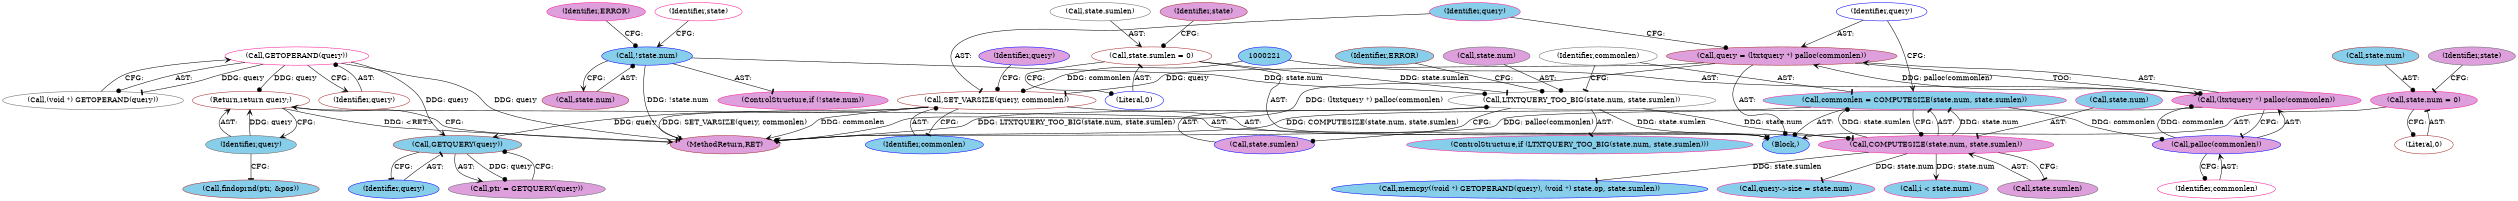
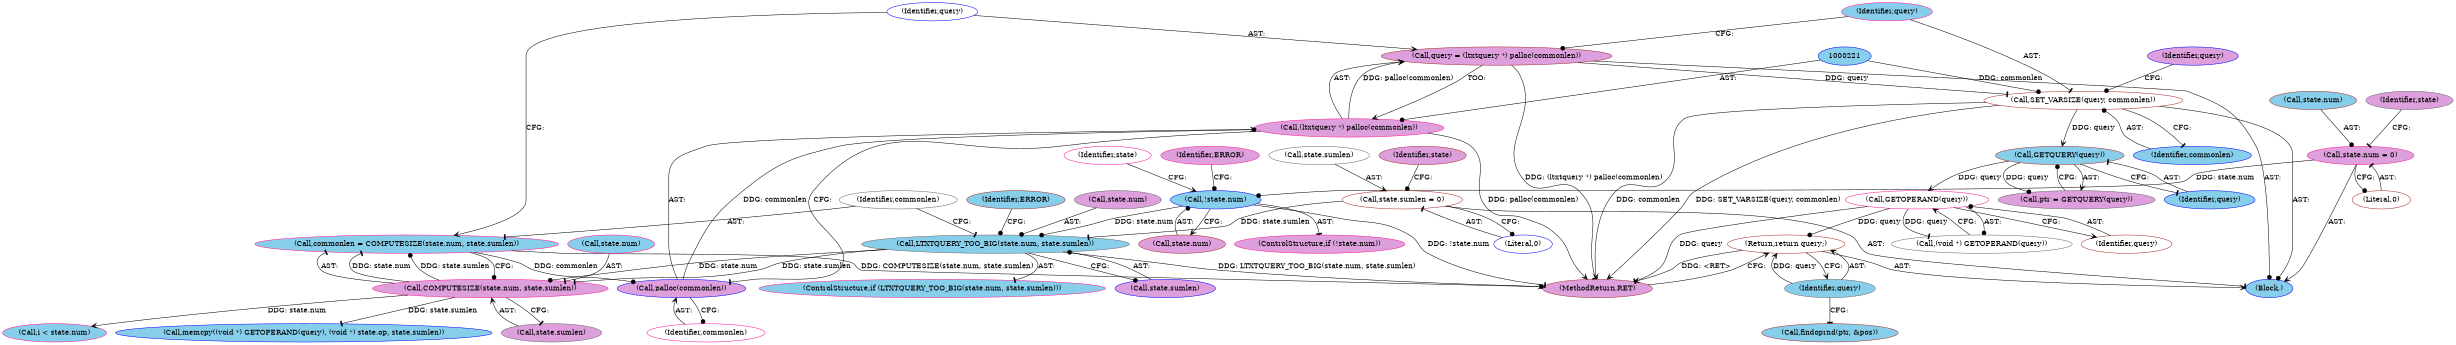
  digraph {
    node [color=deeppink fillcolor=skyblue style=filled]
    edge [arrowhead=dot]
    n1 [color=brown fillcolor=white label="(Return,return query;)"]
    n2 [color=gray40 label="(Identifier,query)"]
    n3 [color=brown fillcolor=plum label="(MethodReturn,RET)"]
    n4 [color=blue label="(Block,)"]
    n5 [color=brown label="(Call,findoprnd(ptr, &pos))"]
    n6 [fillcolor=white label="(Call,GETOPERAND(query))"]
    n7 [color=gray40 fillcolor=white label="(Call,(void *) GETOPERAND(query))"]
    n8 [color=brown fillcolor=white label="(Identifier,query)"]
    n9 [color=brown label="(Call,GETQUERY(query))"]
    n10 [color=blue label="(Identifier,query)"]
    n11 [color=gray40 fillcolor=plum label="(Call,ptr = GETQUERY(query))"]
    n12 [color=brown fillcolor=white label="(Call,SET_VARSIZE(query, commonlen))"]
    n13 [color=blue label="(Identifier,commonlen)"]
    n14 [color=brown fillcolor=plum label="(Call,query = (ltxtquery *) palloc(commonlen))"]
    n15 [fillcolor=plum label="(Call,(ltxtquery *) palloc(commonlen))"]
    n16 [color=blue fillcolor=plum label="(Call,palloc(commonlen))"]
    n17 [fillcolor=white label="(Identifier,commonlen)"]
    n18 [label="(Call,commonlen = COMPUTESIZE(state.num, state.sumlen))"]
    n19 [fillcolor=plum label="(Call,COMPUTESIZE(state.num, state.sumlen))"]
    n20 [label="(Call,i < state.num)"]
    n21 [color=blue label="(Call,memcpy((void *) GETOPERAND(query), (void *) state.op, state.sumlen))"]
-   n22 [label="(Call,query->size = state.num)"]
    n23 [color=gray40 fillcolor=plum label="(Call,state.sumlen)"]
-   n24 [color=gray40 fillcolor=white label="(Call,LTXTQUERY_TOO_BIG(state.num, state.sumlen))"]
+   n24 [color=gray40 label="(Call,LTXTQUERY_TOO_BIG(state.num, state.sumlen))"]
    n25 [color=blue fillcolor=plum label="(Call,state.sumlen)"]
    n26 [label="(ControlStructure,if (LTXTQUERY_TOO_BIG(state.num, state.sumlen)))"]
    n27 [color=blue label="(Call,!state.num)"]
    n28 [color=brown fillcolor=plum label="(Call,state.num)"]
    n29 [fillcolor=plum label="(ControlStructure,if (!state.num))"]
    n30 [fillcolor=plum label="(Call,state.num = 0)"]
    n31 [color=brown fillcolor=white label="(Literal,0)"]
    n32 [color=brown fillcolor=white label="(Call,state.sumlen = 0)"]
    n33 [color=blue fillcolor=white label="(Literal,0)"]
    n34 [color=blue fillcolor=white label="(Identifier,query)"]
    n35 [color=brown label="(Identifier,ERROR)"]
    n36 [fillcolor=plum label="(Identifier,ERROR)"]
    n37 [label="(Call,state.num)"]
    n38 [color=brown label="(Call,state.num)"]
    n39 [fillcolor=white label="(Identifier,state)"]
    n40 [color=gray40 fillcolor=plum label="(Identifier,state)"]
    n41 [color=gray40 fillcolor=white label="(Call,state.sumlen)"]
    n42 [color=gray40 fillcolor=plum label="(Call,state.num)"]
    n43 [color=blue fillcolor=plum label="(Identifier,query)"]
    n44 [label="(Identifier,query)"]
    n45 [color=brown fillcolor=plum label="(Identifier,state)"]
    n46 [color=gray40 fillcolor=white label="(Identifier,commonlen)"]
    1000221 [color=blue]
    n1 -> n2 [arrowhead=vee label="CFG: "]
    n1 -> n3 [arrowhead=vee label="DDG: <RET>"]
    n1 -> n4 [arrowhead=vee label="AST: "]
    n2 -> n1 [arrowhead=vee label="AST: "]
    n2 -> n1 [arrowhead=vee label="DDG: query"]
    n2 -> n5 [arrowhead=tee label="CFG: "]
    n3 -> n1 [arrowhead=vee label="CFG: "]
    n6 -> n1 [label="DDG: query"]
    n6 -> n3 [arrowhead=tee label="DDG: query"]
    n6 -> n7 [label="AST: "]
    n6 -> n7 [arrowhead=tee label="DDG: query"]
    n6 -> n8 [arrowhead=vee label="CFG: "]
    n7 -> n6 [arrowhead=vee label="CFG: "]
    n8 -> n6 [label="AST: "]
-   n6 -> n9 [arrowhead=vee label="DDG: query"]
+   n9 -> n6 [arrowhead=vee label="DDG: query"]
    n9 -> n10 [arrowhead=tee label="CFG: "]
    n9 -> n11 [arrowhead=vee label="AST: "]
    n9 -> n11 [label="DDG: query"]
    n10 -> n9 [arrowhead=tee label="AST: "]
    n11 -> n9 [label="CFG: "]
    n12 -> n3 [arrowhead=vee label="DDG: commonlen"]
    n12 -> n3 [arrowhead=vee label="DDG: SET_VARSIZE(query, commonlen)"]
    n12 -> n4 [label="AST: "]
    n12 -> n9 [arrowhead=vee label="DDG: query"]
    n12 -> n13 [arrowhead=tee label="CFG: "]
    n13 -> n12 [label="AST: "]
    n14 -> n3 [arrowhead=tee label="DDG: (ltxtquery *) palloc(commonlen)"]
    n14 -> n4 [label="AST: "]
    n14 -> n12 [arrowhead=tee label="DDG: query"]
    n14 -> n15 [arrowhead=vee label="TOO: "]
    n15 -> n3 [arrowhead=vee label="DDG: palloc(commonlen)"]
    n15 -> n14 [arrowhead=vee label="AST: "]
    n15 -> n14 [arrowhead=vee label="DDG: palloc(commonlen)"]
    n15 -> n16 [arrowhead=tee label="CFG: "]
    n16 -> n15 [arrowhead=vee label="AST: "]
    n16 -> n15 [label="DDG: commonlen"]
    n16 -> n17 [label="CFG: "]
    n17 -> n16 [arrowhead=vee label="AST: "]
    n18 -> n3 [label="DDG: COMPUTESIZE(state.num, state.sumlen)"]
-   n18 -> n4 [label="AST: "]
    n18 -> n16 [label="DDG: commonlen"]
    n18 -> n19 [label="CFG: "]
    n19 -> n18 [arrowhead=tee label="AST: "]
    n19 -> n18 [arrowhead=tee label="DDG: state.num"]
    n19 -> n18 [label="DDG: state.sumlen"]
    n19 -> n20 [arrowhead=vee label="DDG: state.num"]
    n19 -> n21 [arrowhead=tee label="DDG: state.sumlen"]
-   n19 -> n22 [arrowhead=tee label="DDG: state.num"]
    n19 -> n23 [arrowhead=tee label="CFG: "]
    n23 -> n19 [arrowhead=vee label="AST: "]
    n24 -> n3 [arrowhead=vee label="DDG: LTXTQUERY_TOO_BIG(state.num, state.sumlen)"]
    n24 -> n19 [label="DDG: state.num"]
    n24 -> n19 [arrowhead=tee label="DDG: state.sumlen"]
    n24 -> n25 [label="CFG: "]
    n24 -> n26 [arrowhead=tee label="AST: "]
    n25 -> n24 [label="AST: "]
    n27 -> n3 [arrowhead=tee label="DDG: !state.num"]
    n27 -> n24 [label="DDG: state.num"]
    n27 -> n28 [arrowhead=vee label="CFG: "]
    n27 -> n29 [arrowhead=tee label="AST: "]
    n28 -> n27 [label="AST: "]
    n30 -> n4 [arrowhead=vee label="AST: "]
+   n30 -> n27 [label="DDG: state.num"]
    n30 -> n31 [label="CFG: "]
    n31 -> n30 [arrowhead=tee label="AST: "]
    n32 -> n4 [arrowhead=tee label="AST: "]
    n32 -> n24 [arrowhead=tee label="DDG: state.sumlen"]
    n32 -> n33 [label="CFG: "]
    n33 -> n32 [arrowhead=tee label="AST: "]
    n34 -> n14 [arrowhead=vee label="AST: "]
    n34 -> n18 [arrowhead=vee label="CFG: "]
    n35 -> n24 [label="CFG: "]
    n36 -> n27 [label="CFG: "]
    n37 -> n19 [arrowhead=tee label="AST: "]
    n38 -> n30 [label="AST: "]
    n39 -> n27 [arrowhead=vee label="CFG: "]
    n40 -> n30 [arrowhead=tee label="CFG: "]
    n41 -> n32 [arrowhead=vee label="AST: "]
    n42 -> n24 [label="AST: "]
    n43 -> n12 [label="CFG: "]
    n44 -> n12 [arrowhead=tee label="AST: "]
    n44 -> n14 [label="CFG: "]
    n45 -> n32 [label="CFG: "]
    n46 -> n18 [arrowhead=tee label="AST: "]
    n46 -> n24 [arrowhead=tee label="CFG: "]
    1000221 -> n12 [label="DDG: commonlen"]
    1000221 -> n15 [label="AST: "]
  }
